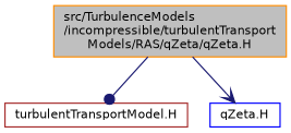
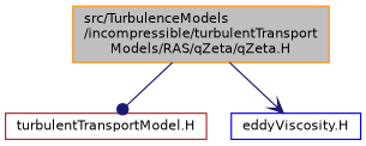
  digraph {
    node [fontname=Helvetica fontsize=10 shape=record]
    edge [color=midnightblue fontname=Helvetica fontsize=10 labelfontname=Helvetica labelfontsize=10 style=solid]
    n1 [color=darkorange fillcolor=grey75 fontcolor=black height=0.2 label="src/TurbulenceModels\l/incompressible/turbulentTransport\lModels/RAS/qZeta/qZeta.H" style=filled width=0.4]
    n2 [color=brown height=0.2 label="turbulentTransportModel.H" width=0.4]
-   n3 [color=blue height=0.2 label="qZeta.H" width=0.4]
+   n3 [color=blue height=0.2 label="eddyViscosity.H" width=0.4]
    n1 -> n2 [arrowhead=dot]
    n1 -> n3 [arrowhead=vee]
  }
